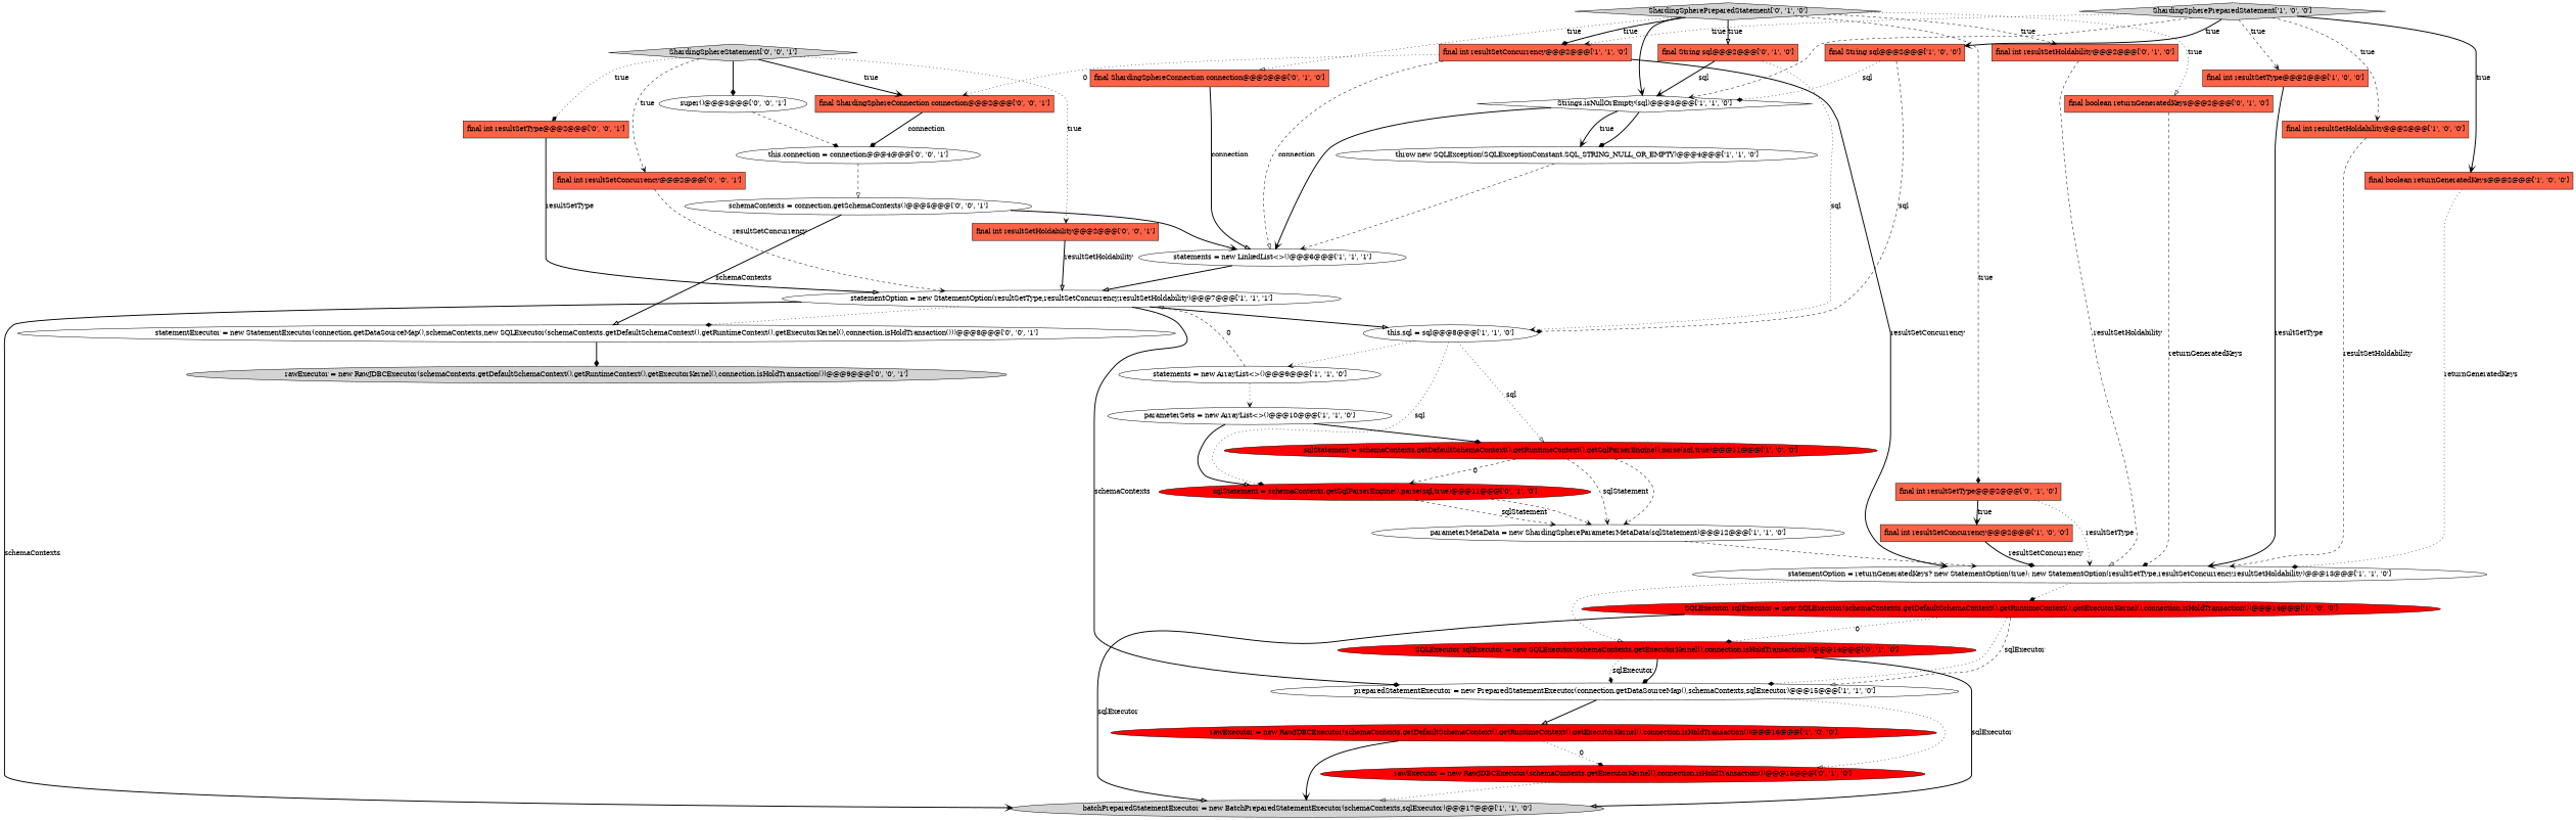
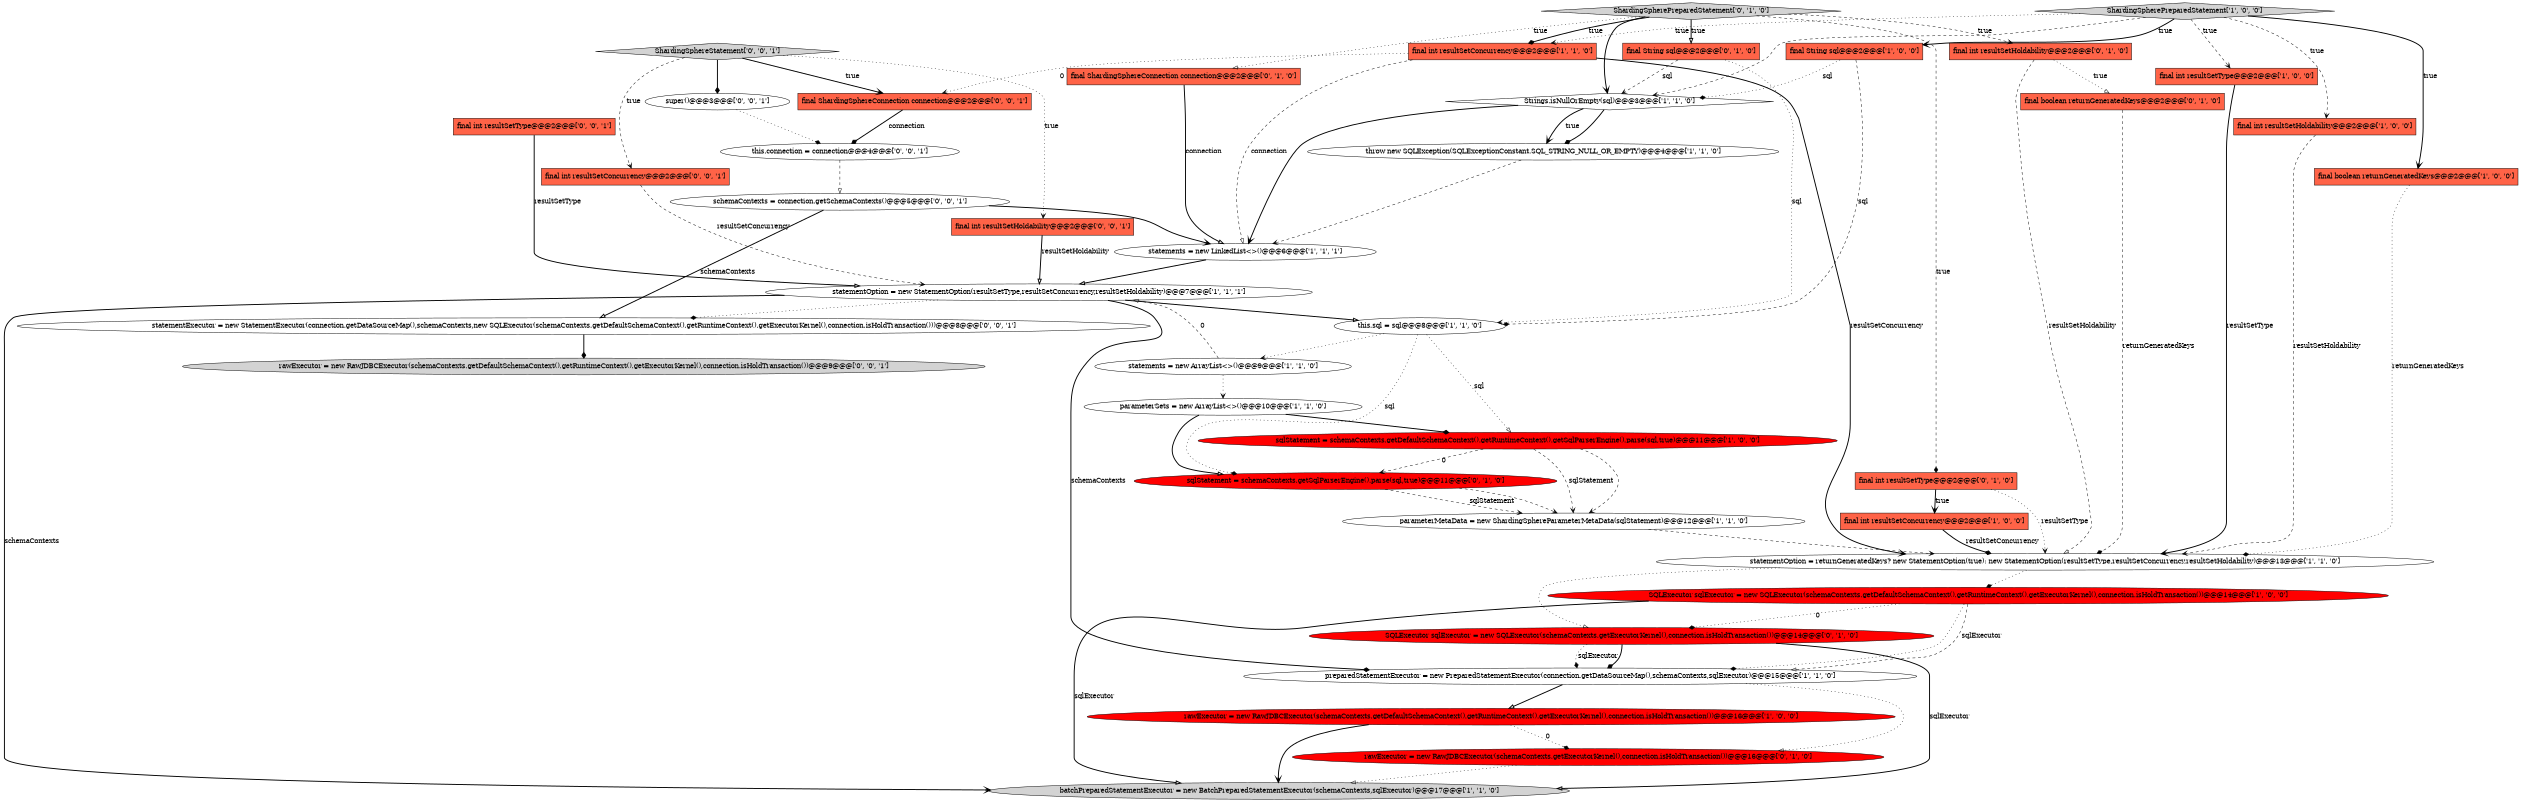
  digraph {
    node [fillcolor=tomato shape=ellipse style=filled]
    edge [arrowhead=vee style=bold]
    n1 [fillcolor=red label="rawExecutor = new RawJDBCExecutor(schemaContexts.getDefaultSchemaContext().getRuntimeContext().getExecutorKernel(),connection.isHoldTransaction())@@@16@@@['1', '0', '0']"]
    n2 [fillcolor=lightgray label="batchPreparedStatementExecutor = new BatchPreparedStatementExecutor(schemaContexts,sqlExecutor)@@@17@@@['1', '1', '0']"]
    n3 [fillcolor=red label="rawExecutor = new RawJDBCExecutor(schemaContexts.getExecutorKernel(),connection.isHoldTransaction())@@@16@@@['0', '1', '0']"]
    n4 [label="final int resultSetConcurrency@@@2@@@['1', '1', '0']" shape=box]
    n5 [fillcolor=white label="statementOption = returnGeneratedKeys? new StatementOption(true): new StatementOption(resultSetType,resultSetConcurrency,resultSetHoldability)@@@13@@@['1', '1', '0']"]
    n6 [fillcolor=white label="statements = new LinkedList<>()@@@6@@@['1', '1', '1']"]
    n7 [label="final ShardingSphereConnection connection@@@2@@@['0', '0', '1']" shape=box]
    n8 [fillcolor=red label="SQLExecutor sqlExecutor = new SQLExecutor(schemaContexts.getExecutorKernel(),connection.isHoldTransaction())@@@14@@@['0', '1', '0']"]
    n9 [fillcolor=red label="SQLExecutor sqlExecutor = new SQLExecutor(schemaContexts.getDefaultSchemaContext().getRuntimeContext().getExecutorKernel(),connection.isHoldTransaction())@@@14@@@['1', '0', '0']"]
    n10 [fillcolor=white label="statementOption = new StatementOption(resultSetType,resultSetConcurrency,resultSetHoldability)@@@7@@@['1', '1', '1']"]
    n11 [fillcolor=white label="this.connection = connection@@@4@@@['0', '0', '1']"]
    n12 [label="final int resultSetType@@@2@@@['1', '0', '0']" shape=box]
    n13 [fillcolor=white label="schemaContexts = connection.getSchemaContexts()@@@5@@@['0', '0', '1']"]
    n14 [fillcolor=white label="statementExecutor = new StatementExecutor(connection.getDataSourceMap(),schemaContexts,new SQLExecutor(schemaContexts.getDefaultSchemaContext().getRuntimeContext().getExecutorKernel(),connection.isHoldTransaction()))@@@8@@@['0', '0', '1']"]
    n15 [fillcolor=lightgray label="rawExecutor = new RawJDBCExecutor(schemaContexts.getDefaultSchemaContext().getRuntimeContext().getExecutorKernel(),connection.isHoldTransaction())@@@9@@@['0', '0', '1']"]
    n16 [label="final int resultSetConcurrency@@@2@@@['1', '0', '0']" shape=box]
    n17 [fillcolor=white label="this.sql = sql@@@8@@@['1', '1', '0']"]
    n18 [fillcolor=white label="preparedStatementExecutor = new PreparedStatementExecutor(connection.getDataSourceMap(),schemaContexts,sqlExecutor)@@@15@@@['1', '1', '0']"]
    n19 [fillcolor=red label="sqlStatement = schemaContexts.getDefaultSchemaContext().getRuntimeContext().getSqlParserEngine().parse(sql,true)@@@11@@@['1', '0', '0']"]
    n20 [fillcolor=white label="statements = new ArrayList<>()@@@9@@@['1', '1', '0']"]
    n21 [fillcolor=red label="sqlStatement = schemaContexts.getSqlParserEngine().parse(sql,true)@@@11@@@['0', '1', '0']"]
    n22 [fillcolor=white label="parameterMetaData = new ShardingSphereParameterMetaData(sqlStatement)@@@12@@@['1', '1', '0']"]
    n23 [fillcolor=white label="parameterSets = new ArrayList<>()@@@10@@@['1', '1', '0']"]
    n24 [fillcolor=lightgray label="ShardingSphereStatement['0', '0', '1']" shape=diamond]
    n25 [label="final int resultSetHoldability@@@2@@@['0', '0', '1']" shape=box]
    n26 [label="final int resultSetType@@@2@@@['0', '0', '1']" shape=box]
    n27 [label="final int resultSetConcurrency@@@2@@@['0', '0', '1']" shape=box]
    n28 [fillcolor=white label="super()@@@3@@@['0', '0', '1']"]
    n29 [fillcolor=lightgray label="ShardingSpherePreparedStatement['1', '0', '0']" shape=diamond]
    n30 [label="final String sql@@@2@@@['1', '0', '0']" shape=box]
    n31 [fillcolor=white label="Strings.isNullOrEmpty(sql)@@@3@@@['1', '1', '0']" shape=diamond]
    n32 [label="final int resultSetHoldability@@@2@@@['1', '0', '0']" shape=box]
    n33 [label="final boolean returnGeneratedKeys@@@2@@@['1', '0', '0']" shape=box]
    n34 [fillcolor=white label="throw new SQLException(SQLExceptionConstant.SQL_STRING_NULL_OR_EMPTY)@@@4@@@['1', '1', '0']"]
    n35 [label="final String sql@@@2@@@['0', '1', '0']" shape=box]
    n36 [label="final int resultSetType@@@2@@@['0', '1', '0']" shape=box]
    n37 [label="final ShardingSphereConnection connection@@@2@@@['0', '1', '0']" shape=box]
    n38 [label="final int resultSetHoldability@@@2@@@['0', '1', '0']" shape=box]
    n39 [label="final boolean returnGeneratedKeys@@@2@@@['0', '1', '0']" shape=box]
    n40 [fillcolor=lightgray label="ShardingSpherePreparedStatement['0', '1', '0']" shape=diamond]
    n1 -> n2
    n1 -> n3 [arrowhead=diamond label=0 style=dotted]
    n3 -> n2 [arrowhead=onormal style=dotted]
    n4 -> n5 [label=resultSetConcurrency]
    n4 -> n6 [arrowhead=onormal label=connection style=dashed]
    n4 -> n7 [label=0 style=dotted]
    n5 -> n8 [arrowhead=onormal style=dotted]
    n5 -> n9 [arrowhead=diamond style=dotted]
    n6 -> n10 [arrowhead=onormal]
    n7 -> n11 [arrowhead=diamond label=connection]
    n8 -> n2 [arrowhead=onormal label=sqlExecutor]
    n8 -> n18 [arrowhead=diamond label=sqlExecutor style=dotted]
    n8 -> n18 [arrowhead=diamond]
    n9 -> n2 [arrowhead=onormal label=sqlExecutor]
    n9 -> n8 [arrowhead=diamond label=0 style=dotted]
    n9 -> n18 [arrowhead=diamond style=dotted]
    n9 -> n18 [arrowhead=onormal label=sqlExecutor style=dashed]
    n10 -> n2 [label=schemaContexts]
    n10 -> n14 [arrowhead=diamond style=dotted]
    n10 -> n17 [arrowhead=onormal]
    n10 -> n18 [arrowhead=diamond label=schemaContexts]
    n11 -> n13 [arrowhead=onormal style=dashed]
    n12 -> n5 [label=resultSetType]
    n13 -> n6
    n13 -> n14 [arrowhead=onormal label=schemaContexts]
    n14 -> n15 [arrowhead=diamond]
    n16 -> n5 [arrowhead=diamond label=resultSetConcurrency]
    n17 -> n19 [arrowhead=onormal label=sql style=dotted]
    n17 -> n20 [style=dotted]
    n17 -> n21 [arrowhead=diamond label=sql style=dotted]
    n18 -> n1 [arrowhead=onormal]
    n18 -> n3 [arrowhead=onormal style=dotted]
    n19 -> n21 [label=0 style=dashed]
    n19 -> n22 [label=sqlStatement style=dashed]
    n19 -> n22 [style=dashed]
    n20 -> n10 [arrowhead=onormal label=0 style=dashed]
    n20 -> n23 [style=dotted]
    n21 -> n22 [label=sqlStatement style=dashed]
    n21 -> n22 [style=dashed]
    n22 -> n5 [style=dashed]
    n23 -> n19 [arrowhead=diamond]
    n23 -> n21 [arrowhead=onormal]
    n24 -> n7 [label=true]
    n24 -> n25 [label=true style=dotted]
-   n24 -> n26 [arrowhead=diamond label=true style=dotted]
    n24 -> n27 [label=true style=dashed]
    n24 -> n28 [arrowhead=diamond]
    n25 -> n10 [arrowhead=onormal label=resultSetHoldability]
    n26 -> n10 [arrowhead=onormal label=resultSetType]
    n27 -> n10 [label=resultSetConcurrency style=dashed]
-   n28 -> n11 [arrowhead=diamond style=dashed]
+   n28 -> n11 [arrowhead=diamond style=dotted]
    n29 -> n4 [label=true style=dotted]
    n29 -> n12 [label=true style=dashed]
    n29 -> n30 [label=true]
    n29 -> n31 [style=dashed]
    n29 -> n32 [label=true style=dashed]
    n29 -> n33 [label=true]
    n30 -> n17 [arrowhead=diamond label=sql style=dashed]
    n30 -> n31 [arrowhead=diamond label=sql style=dotted]
    n31 -> n6
    n31 -> n34 [label=true]
    n31 -> n34 [arrowhead=diamond]
    n32 -> n5 [label=resultSetHoldability style=dashed]
    n33 -> n5 [arrowhead=diamond label=returnGeneratedKeys style=dotted]
    n34 -> n6 [style=dashed]
    n35 -> n17 [label=sql style=dotted]
-   n35 -> n31 [label=sql]
+   n35 -> n31 [label=sql style=dashed]
    n36 -> n5 [label=resultSetType style=dotted]
    n36 -> n16 [label=true]
    n37 -> n6 [arrowhead=onormal label=connection]
    n38 -> n5 [arrowhead=onormal label=resultSetHoldability style=dashed]
    n39 -> n5 [arrowhead=diamond label=returnGeneratedKeys style=dashed]
    n40 -> n4 [arrowhead=diamond label=true]
    n40 -> n31
    n40 -> n35 [arrowhead=onormal label=true]
    n40 -> n36 [arrowhead=diamond label=true style=dashed]
    n40 -> n37 [arrowhead=onormal label=true style=dotted]
    n40 -> n38 [label=true style=dashed]
-   n40 -> n39 [arrowhead=onormal label=true style=dotted]
+   n38 -> n39 [arrowhead=onormal label=true style=dotted]
  }
